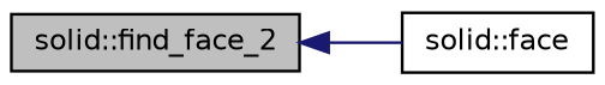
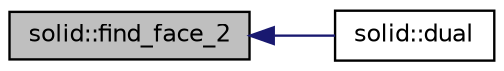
  digraph {
    rankdir=LR
    node [color=black fontname=Helvetica fontsize=10 shape=record style=filled]
    n1 [fillcolor=grey75 fontcolor=black height=0.2 label="solid::find_face_2" width=0.4]
-   n2 [fillcolor=white height=0.2 label="solid::face" width=0.4]
+   n2 [fillcolor=white height=0.2 label="solid::dual" width=0.4]
    n1 -> n2 [color=midnightblue dir=back fontname=Helvetica fontsize=10 labelfontname=Helvetica labelfontsize=10 style=solid]
  }
